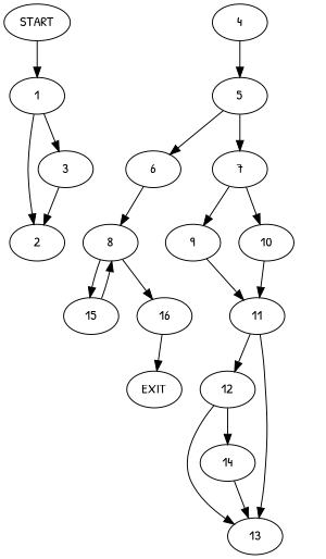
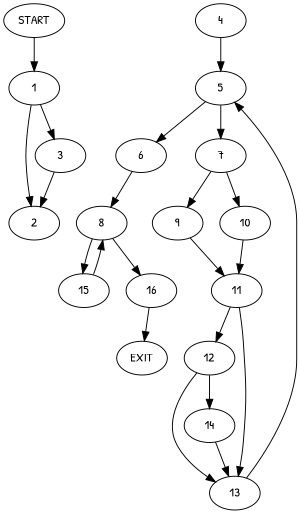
  digraph {
    fontname="Patrick Hand"
    node [fontname="Patrick Hand"]
    edge [fontname="Patrick Hand"]
    n1 [label=START]
    1
    2
    3
    n5 [label=EXIT]
    4
    5
    6
    7
    8
    9
    10
    15
    16
    11
    12
    13
    14
    n1 -> 1
    1 -> 2
    1 -> 3
    3 -> 2
    4 -> 5
    5 -> 6
    5 -> 7
    6 -> 8
    7 -> 9
    7 -> 10
    8 -> 15
    8 -> 16
    9 -> 11
    10 -> 11
    15 -> 8
    16 -> n5
    11 -> 12
    11 -> 13
    12 -> 13
    12 -> 14
+   13 -> 5
    14 -> 13
  }
